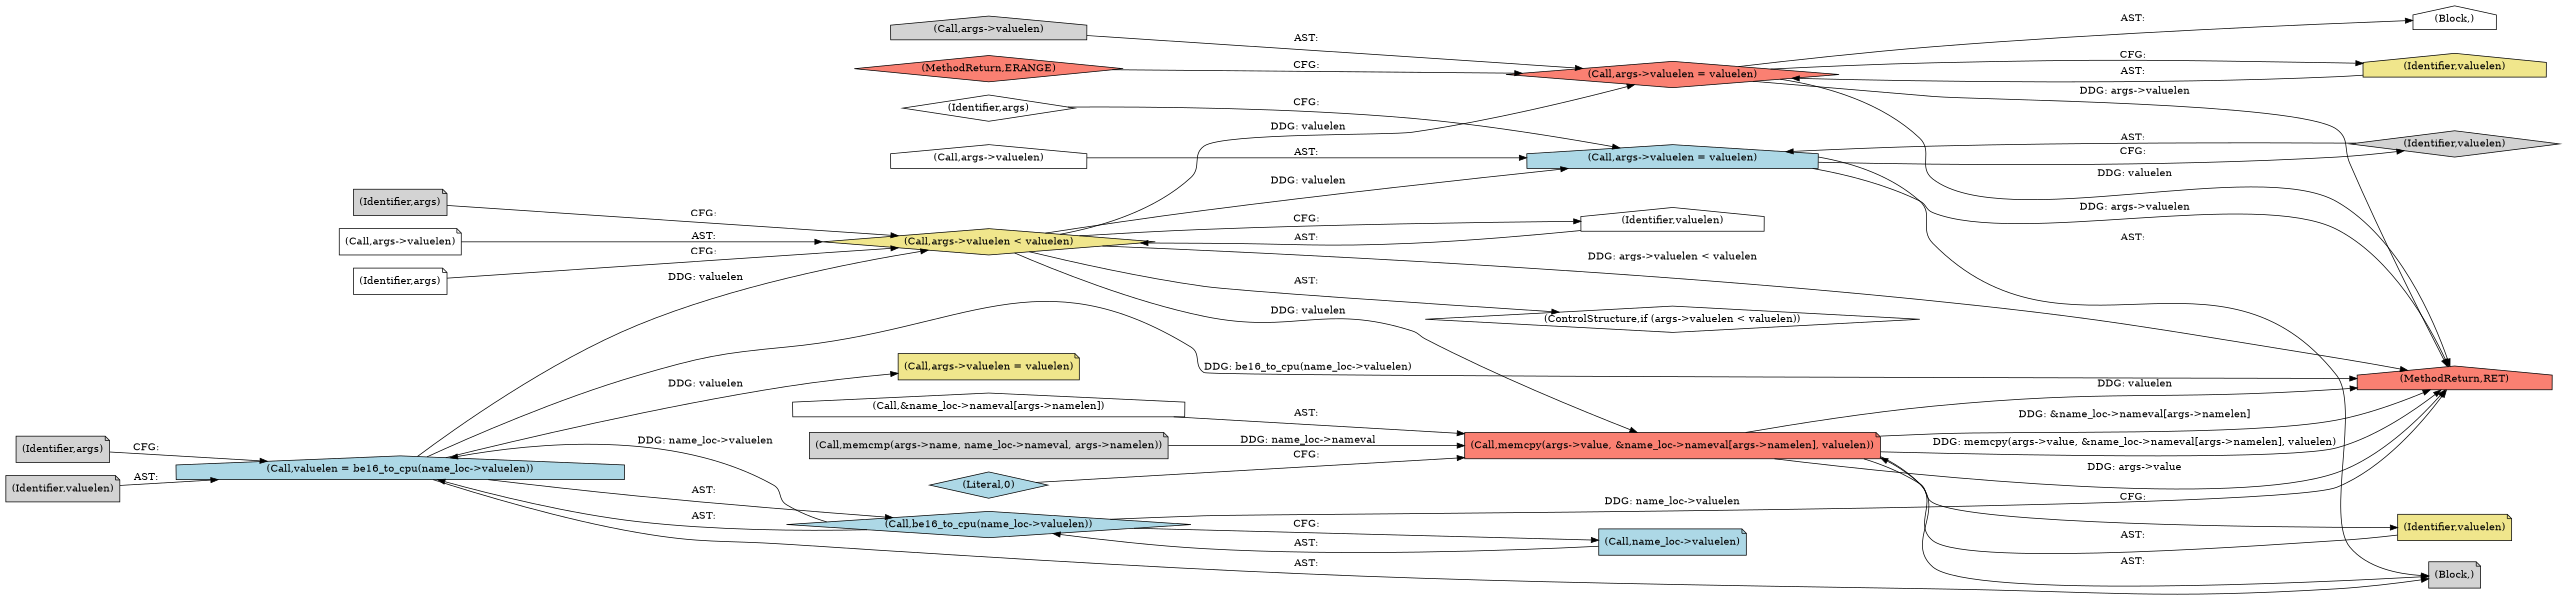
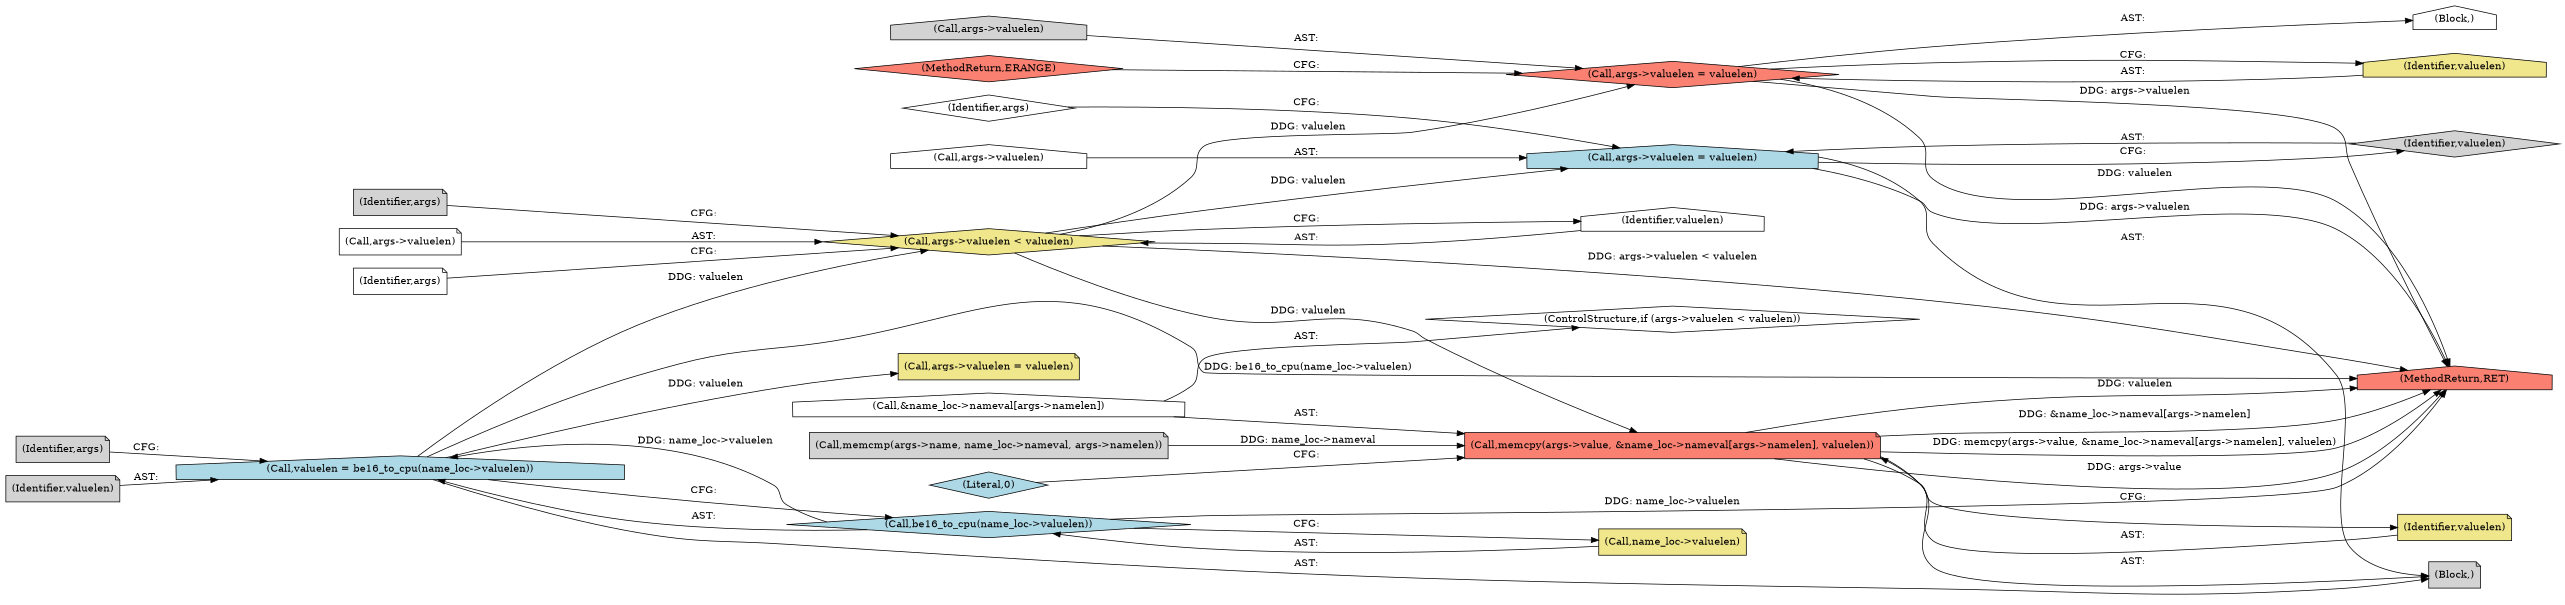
  digraph {
    rankdir=LR
    node [fillcolor=white shape=note style=filled]
    n1 [fillcolor=khaki label="(Call,args->valuelen < valuelen)" shape=diamond]
    n2 [fillcolor=salmon label="(Call,args->valuelen = valuelen)" shape=diamond]
    n3 [fillcolor=lightblue label="(Call,args->valuelen = valuelen)" shape=house]
    n4 [fillcolor=salmon label="(Call,memcpy(args->value, &name_loc->nameval[args->namelen], valuelen))"]
    n5 [label="(Identifier,valuelen)" shape=house]
    n6 [label="(ControlStructure,if (args->valuelen < valuelen))" shape=diamond]
    n7 [fillcolor=salmon label="(MethodReturn,RET)" shape=house]
    n8 [label="(Block,)" shape=house]
    n9 [fillcolor=khaki label="(Identifier,valuelen)" shape=house]
    n10 [fillcolor=lightgrey label="(Block,)"]
    n11 [fillcolor=lightgrey label="(Identifier,valuelen)" shape=diamond]
    n12 [fillcolor=khaki label="(Identifier,valuelen)"]
    n13 [fillcolor=lightblue label="(Call,valuelen = be16_to_cpu(name_loc->valuelen))" shape=house]
    n14 [fillcolor=lightblue label="(Call,be16_to_cpu(name_loc->valuelen))" shape=diamond]
    n15 [fillcolor=khaki label="(Call,args->valuelen = valuelen)"]
-   n16 [fillcolor=lightblue label="(Call,name_loc->valuelen)"]
+   n16 [fillcolor=khaki label="(Call,name_loc->valuelen)"]
    n17 [fillcolor=lightgrey label="(Call,memcmp(args->name, name_loc->nameval, args->namelen))"]
    n18 [label="(Identifier,args)" shape=diamond]
    n19 [label="(Call,args->valuelen)" shape=house]
    n20 [fillcolor=salmon label="(MethodReturn,ERANGE)" shape=diamond]
    n21 [fillcolor=lightgrey label="(Call,args->valuelen)" shape=house]
    n22 [fillcolor=lightblue label="(Literal,0)" shape=diamond]
    n23 [label="(Identifier,args)"]
    n24 [fillcolor=lightgrey label="(Identifier,args)"]
    n25 [label="(Call,args->valuelen)"]
    n26 [label="(Call,&name_loc->nameval[args->namelen])" shape=house]
    n27 [fillcolor=lightgrey label="(Identifier,args)"]
    n28 [fillcolor=lightgrey label="(Identifier,valuelen)"]
    n1 -> n2 [label="DDG: valuelen"]
    n1 -> n3 [label="DDG: valuelen"]
    n1 -> n4 [label="DDG: valuelen"]
    n1 -> n5 [label="CFG: "]
-   n1 -> n6 [label="AST: "]
+   n26 -> n6 [label="AST: "]
    n1 -> n7 [label="DDG: args->valuelen < valuelen"]
    n2 -> n7 [label="DDG: args->valuelen"]
    n2 -> n7 [label="DDG: valuelen"]
    n2 -> n8 [label="AST: "]
    n2 -> n9 [label="CFG: "]
    n3 -> n7 [label="DDG: args->valuelen"]
    n3 -> n10 [label="AST: "]
    n3 -> n11 [label="CFG: "]
    n4 -> n7 [label="DDG: args->value"]
    n4 -> n7 [label="DDG: valuelen"]
    n4 -> n7 [label="DDG: &name_loc->nameval[args->namelen]"]
    n4 -> n7 [label="DDG: memcpy(args->value, &name_loc->nameval[args->namelen], valuelen)"]
    n4 -> n10 [label="AST: "]
    n4 -> n12 [label="CFG: "]
    n5 -> n1 [label="AST: "]
    n9 -> n2 [label="AST: "]
    n11 -> n3 [label="AST: "]
    n12 -> n4 [label="AST: "]
    n13 -> n1 [label="DDG: valuelen"]
    n13 -> n7 [label="DDG: be16_to_cpu(name_loc->valuelen)"]
    n13 -> n10 [label="AST: "]
-   n13 -> n14 [label="AST: "]
+   n13 -> n14 [label="CFG: "]
    n13 -> n15 [label="DDG: valuelen"]
    n14 -> n7 [label="DDG: name_loc->valuelen"]
    n14 -> n13 [label="AST: "]
    n14 -> n13 [label="DDG: name_loc->valuelen"]
    n14 -> n16 [label="CFG: "]
    n16 -> n14 [label="AST: "]
    n17 -> n4 [label="DDG: name_loc->nameval"]
    n18 -> n3 [label="CFG: "]
    n19 -> n3 [label="AST: "]
    n20 -> n2 [label="CFG: "]
    n21 -> n2 [label="AST: "]
    n22 -> n4 [label="CFG: "]
    n23 -> n1 [label="CFG: "]
    n24 -> n1 [label="CFG: "]
    n25 -> n1 [label="AST: "]
    n26 -> n4 [label="AST: "]
    n27 -> n13 [label="CFG: "]
    n28 -> n13 [label="AST: "]
  }
